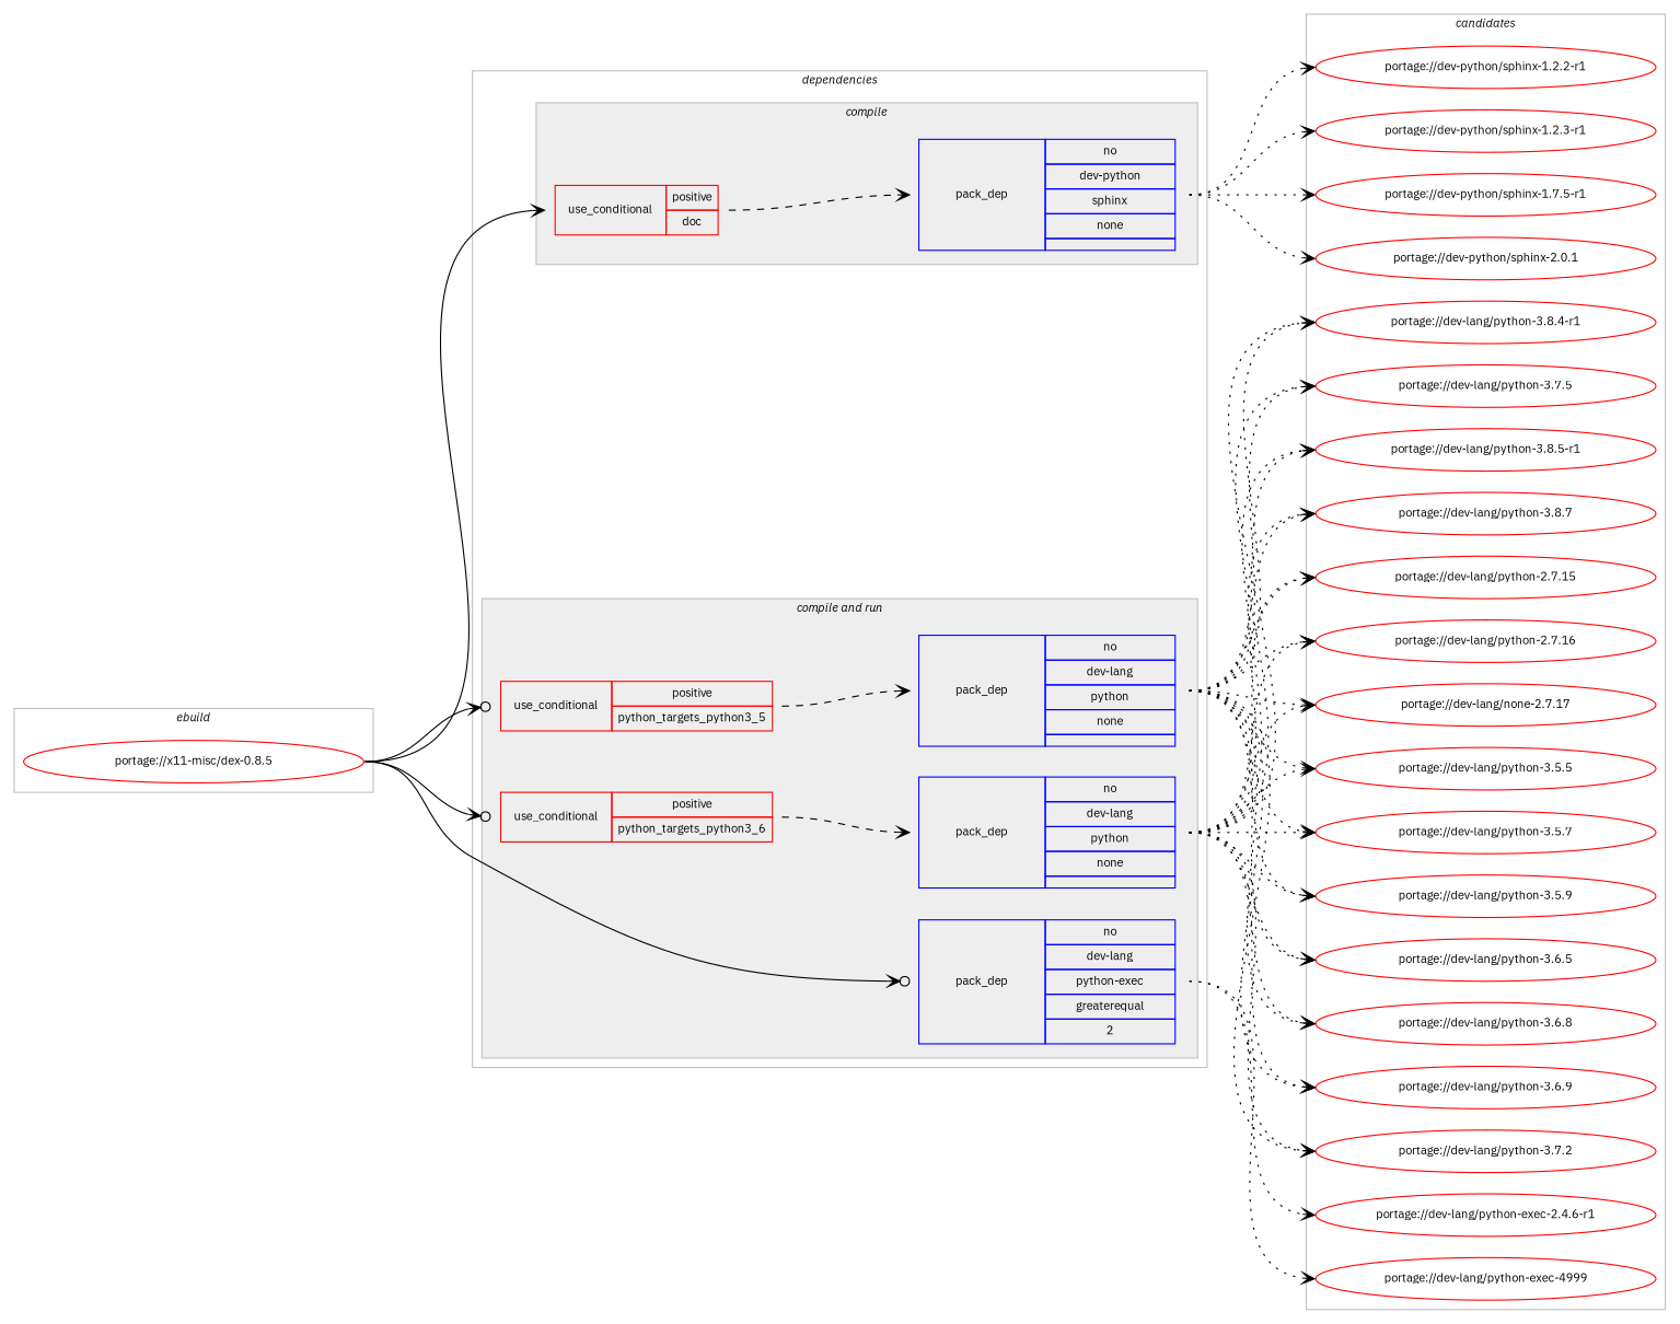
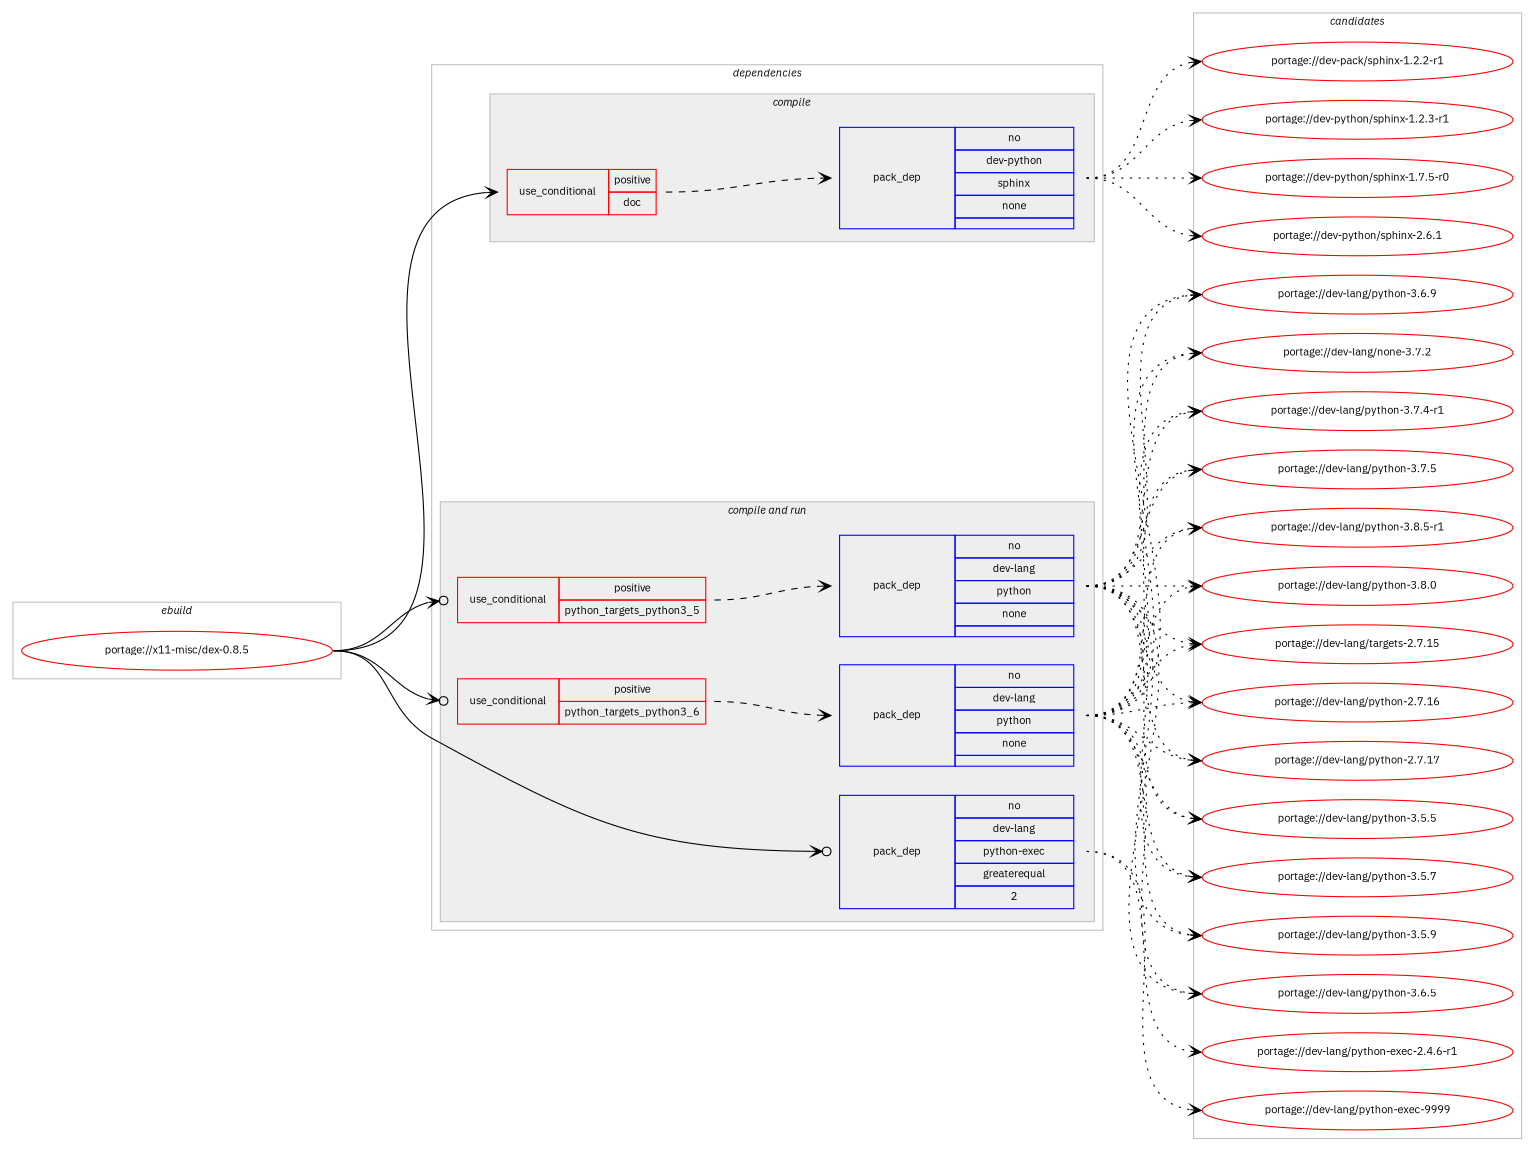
  digraph {
    compound=true
    concentrate=true
    fontname="IBM Plex Sans"
    fontsize=10
    newrank=true
    rankdir=LR
    ranksep=1.5
    node [color=red fontname="IBM Plex Sans" fontsize=10]
    edge [arrowhead=vee fontname="IBM Plex Sans" headport=w style=dotted tailport=e weight=100]
    n1 [label="portage://x11-misc/dex-0.8.5" width=4]
    n2 [color=blue label=<<TABLE BORDER="0" CELLBORDER="1" CELLSPACING="0" CELLPADDING="4" WIDTH="220"><TR><TD ROWSPAN="6" CELLPADDING="30">pack_dep</TD></TR><TR><TD WIDTH="110">no</TD></TR><TR><TD>dev-python</TD></TR><TR><TD>sphinx</TD></TR><TR><TD>none</TD></TR><TR><TD></TD></TR></TABLE>> shape=none]
    n3 [label=<<TABLE BORDER="0" CELLBORDER="1" CELLSPACING="0" CELLPADDING="4"><TR><TD ROWSPAN="3" CELLPADDING="10">use_conditional</TD></TR><TR><TD>positive</TD></TR><TR><TD>doc</TD></TR></TABLE>> shape=none]
    n4 [color=blue label=<<TABLE BORDER="0" CELLBORDER="1" CELLSPACING="0" CELLPADDING="4" WIDTH="220"><TR><TD ROWSPAN="6" CELLPADDING="30">pack_dep</TD></TR><TR><TD WIDTH="110">no</TD></TR><TR><TD>dev-lang</TD></TR><TR><TD>python</TD></TR><TR><TD>none</TD></TR><TR><TD></TD></TR></TABLE>> shape=none]
    n5 [label=<<TABLE BORDER="0" CELLBORDER="1" CELLSPACING="0" CELLPADDING="4"><TR><TD ROWSPAN="3" CELLPADDING="10">use_conditional</TD></TR><TR><TD>positive</TD></TR><TR><TD>python_targets_python3_5</TD></TR></TABLE>> shape=none]
    n6 [color=blue label=<<TABLE BORDER="0" CELLBORDER="1" CELLSPACING="0" CELLPADDING="4" WIDTH="220"><TR><TD ROWSPAN="6" CELLPADDING="30">pack_dep</TD></TR><TR><TD WIDTH="110">no</TD></TR><TR><TD>dev-lang</TD></TR><TR><TD>python</TD></TR><TR><TD>none</TD></TR><TR><TD></TD></TR></TABLE>> shape=none]
    n7 [label=<<TABLE BORDER="0" CELLBORDER="1" CELLSPACING="0" CELLPADDING="4"><TR><TD ROWSPAN="3" CELLPADDING="10">use_conditional</TD></TR><TR><TD>positive</TD></TR><TR><TD>python_targets_python3_6</TD></TR></TABLE>> shape=none]
    n8 [color=blue label=<<TABLE BORDER="0" CELLBORDER="1" CELLSPACING="0" CELLPADDING="4" WIDTH="220"><TR><TD ROWSPAN="6" CELLPADDING="30">pack_dep</TD></TR><TR><TD WIDTH="110">no</TD></TR><TR><TD>dev-lang</TD></TR><TR><TD>python-exec</TD></TR><TR><TD>greaterequal</TD></TR><TR><TD>2</TD></TR></TABLE>> shape=none]
-   n9 [label="portage://dev-python/sphinx-1.2.2-r1" width=4]
+   n9 [label="portage://dev-pack/sphinx-1.2.2-r1" width=4]
    n10 [label="portage://dev-python/sphinx-1.2.3-r1" width=4]
-   n11 [label="portage://dev-python/sphinx-1.7.5-r1" width=4]
-   n12 [label="portage://dev-python/sphinx-2.0.1" width=4]
-   n13 [label="portage://dev-lang/python-2.7.15" width=4]
+   n11 [label="portage://dev-python/sphinx-1.7.5-r0" width=4]
+   n12 [label="portage://dev-python/sphinx-2.6.1" width=4]
+   n13 [label="portage://dev-lang/targets-2.7.15" width=4]
    n14 [label="portage://dev-lang/python-2.7.16" width=4]
-   n15 [label="portage://dev-lang/none-2.7.17" width=4]
+   n15 [label="portage://dev-lang/python-2.7.17" width=4]
    n16 [label="portage://dev-lang/python-3.5.5" width=4]
    n17 [label="portage://dev-lang/python-3.5.7" width=4]
    n18 [label="portage://dev-lang/python-3.5.9" width=4]
    n19 [label="portage://dev-lang/python-3.6.5" width=4]
-   n20 [label="portage://dev-lang/python-3.6.8" width=4]
    n21 [label="portage://dev-lang/python-3.6.9" width=4]
-   n22 [label="portage://dev-lang/python-3.7.2" width=4]
-   n23 [label="portage://dev-lang/python-3.8.4-r1" width=4]
+   n22 [label="portage://dev-lang/none-3.7.2" width=4]
+   n23 [label="portage://dev-lang/python-3.7.4-r1" width=4]
    n24 [label="portage://dev-lang/python-3.7.5" width=4]
    n25 [label="portage://dev-lang/python-3.8.5-r1" width=4]
-   n26 [label="portage://dev-lang/python-3.8.7" width=4]
+   n26 [label="portage://dev-lang/python-3.8.0" width=4]
    n27 [label="portage://dev-lang/python-exec-2.4.6-r1" width=4]
-   n28 [label="portage://dev-lang/python-exec-4999" width=4]
+   n28 [label="portage://dev-lang/python-exec-9999" width=4]
    subgraph cluster_1 {
      color=gray
      label=<<i>ebuild</i>>
      rank=same
      n1
    }
    subgraph cluster_2 {
      color=gray
      label=<<i>dependencies</i>>
      subgraph cluster_3 {
        color=gray
        fillcolor="#eeeeee"
        label=<<i>compile</i>>
        style=filled
        subgraph sub_4 {
          color=gray
          fillcolor="#eeeeee"
          label=<<i>compile</i>>
          style=filled
          n3
          subgraph sub_5 {
            color=gray
            fillcolor="#eeeeee"
            label=<<i>compile</i>>
            style=filled
            n2
          }
        }
      }
      subgraph cluster_6 {
        color=gray
        fillcolor="#eeeeee"
        label=<<i>compile and run</i>>
        style=filled
        subgraph sub_7 {
          color=gray
          fillcolor="#eeeeee"
          label=<<i>compile and run</i>>
          style=filled
          n5
          subgraph sub_8 {
            color=gray
            fillcolor="#eeeeee"
            label=<<i>compile and run</i>>
            style=filled
            n4
          }
        }
        subgraph sub_9 {
          color=gray
          fillcolor="#eeeeee"
          label=<<i>compile and run</i>>
          style=filled
          n7
          subgraph sub_10 {
            color=gray
            fillcolor="#eeeeee"
            label=<<i>compile and run</i>>
            style=filled
            n6
          }
        }
        subgraph sub_11 {
          color=gray
          fillcolor="#eeeeee"
          label=<<i>compile and run</i>>
          style=filled
          n8
        }
      }
      subgraph cluster_12 {
        color=gray
        fillcolor="#eeeeee"
        label=<<i>run</i>>
        style=filled
      }
    }
    subgraph cluster_13 {
      color=gray
      label=<<i>candidates</i>>
      rank=same
      subgraph sub_14 {
        color=black
        label=<<i>candidates</i>>
        nodesep=1
        rank=same
        n9
        n10
        n11
        n12
      }
      subgraph sub_15 {
        color=black
        label=<<i>candidates</i>>
        nodesep=1
        rank=same
        n13
        n14
        n15
        n16
        n17
        n18
        n19
-       n20
        n21
        n22
        n23
        n24
        n25
        n26
      }
      subgraph sub_16 {
        color=black
        label=<<i>candidates</i>>
        nodesep=1
        rank=same
        n27
        n28
      }
      subgraph sub_17 {
        color=black
        label=<<i>candidates</i>>
        nodesep=1
        rank=same
        n13
        n14
        n15
        n16
        n17
        n18
        n19
-       n20
        n21
        n22
        n23
        n24
        n25
        n26
      }
    }
    n1 -> n3 [style=solid weight=20]
    n1 -> n5 [arrowhead=odotvee style=solid weight=20]
    n1 -> n7 [arrowhead=odotvee style=solid weight=20]
    n1 -> n8 [arrowhead=odotvee style=solid weight=20]
    n2 -> n9
    n2 -> n10
    n2 -> n11
    n2 -> n12
    n3 -> n2 [style=dashed weight=20]
    n4 -> n13
    n4 -> n14
    n4 -> n15
    n4 -> n16
    n4 -> n17
    n4 -> n18
    n4 -> n19
-   n4 -> n20
    n4 -> n21
    n4 -> n22
    n4 -> n23
    n4 -> n24
    n4 -> n25
    n4 -> n26
    n5 -> n4 [style=dashed weight=20]
    n6 -> n13
    n6 -> n14
    n6 -> n15
    n6 -> n16
    n6 -> n17
    n6 -> n18
    n6 -> n19
-   n6 -> n20
    n6 -> n21
    n6 -> n22
    n6 -> n23
    n6 -> n24
    n6 -> n25
    n6 -> n26
    n7 -> n6 [style=dashed weight=20]
    n8 -> n27
    n8 -> n28
  }
